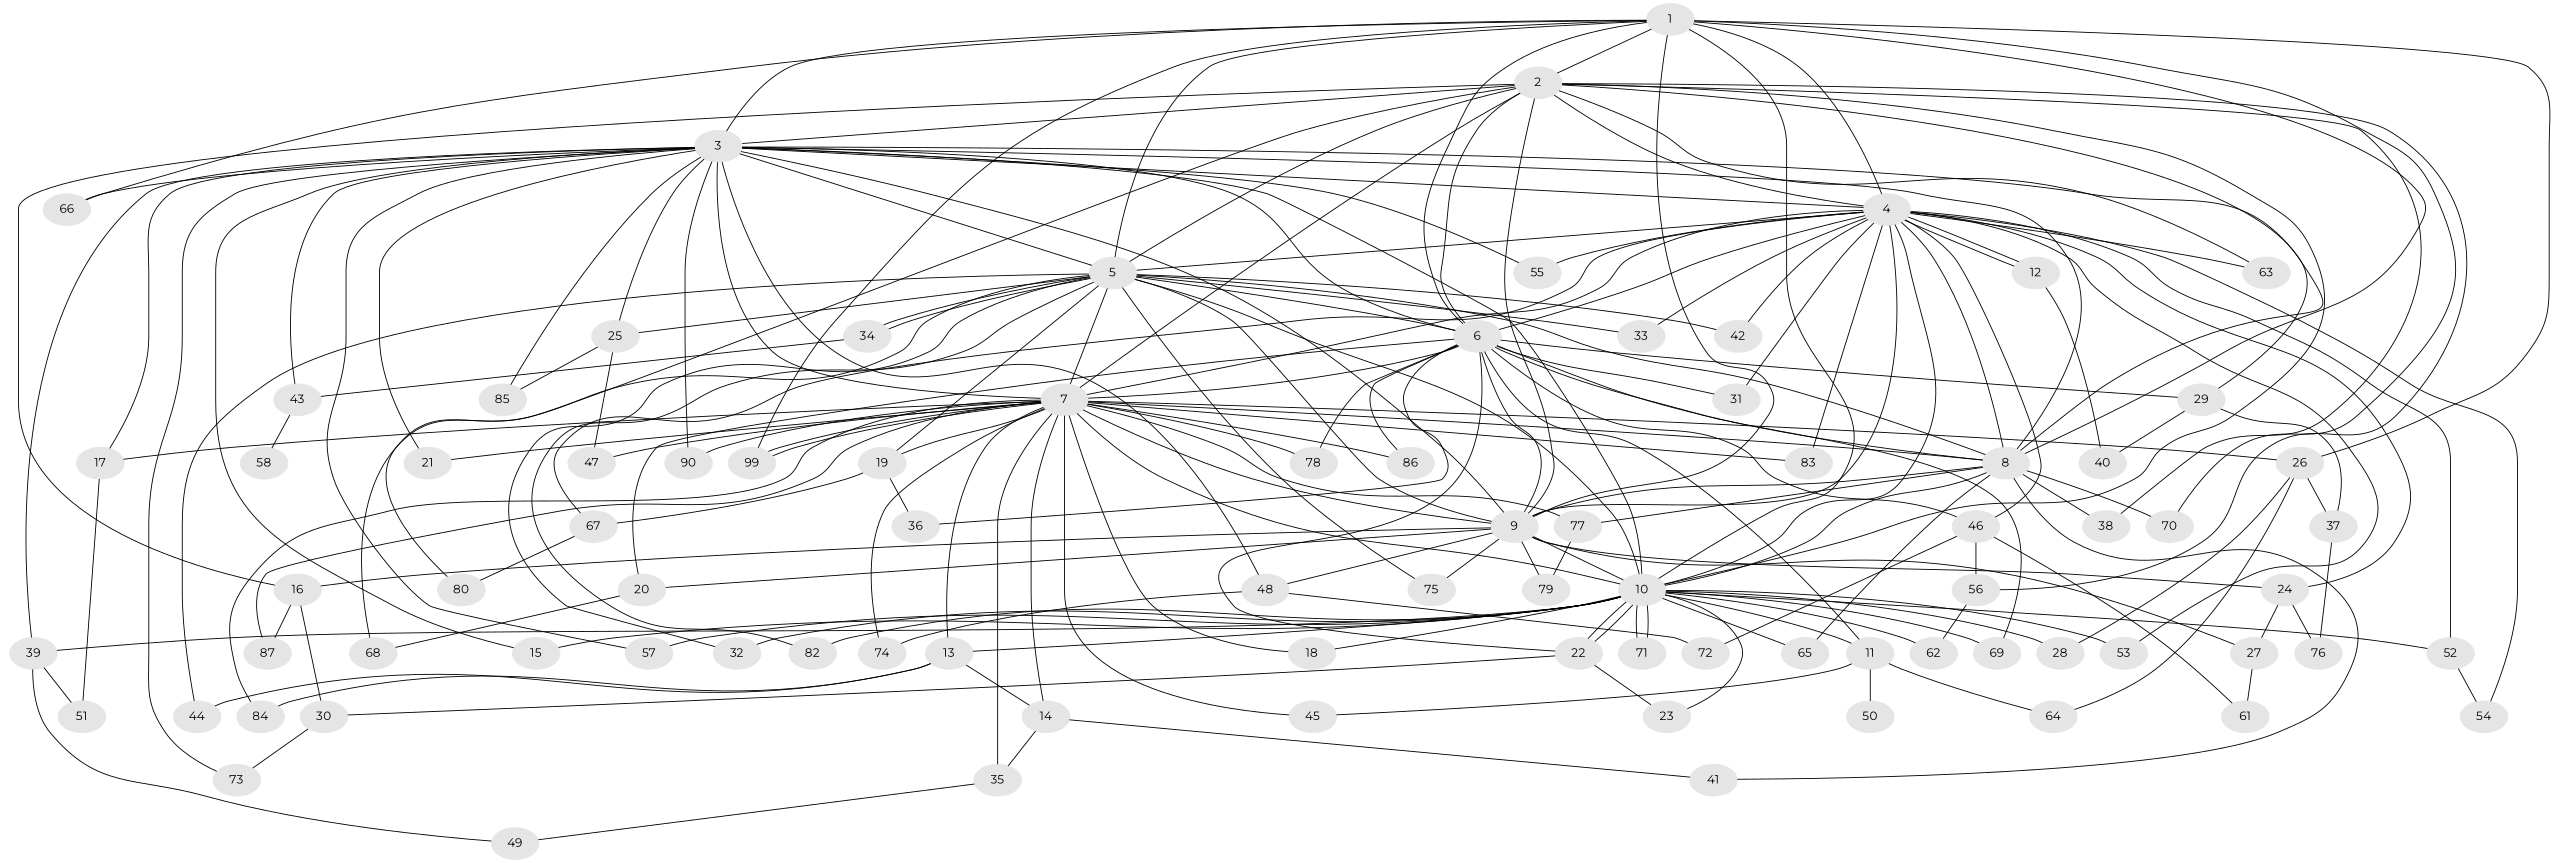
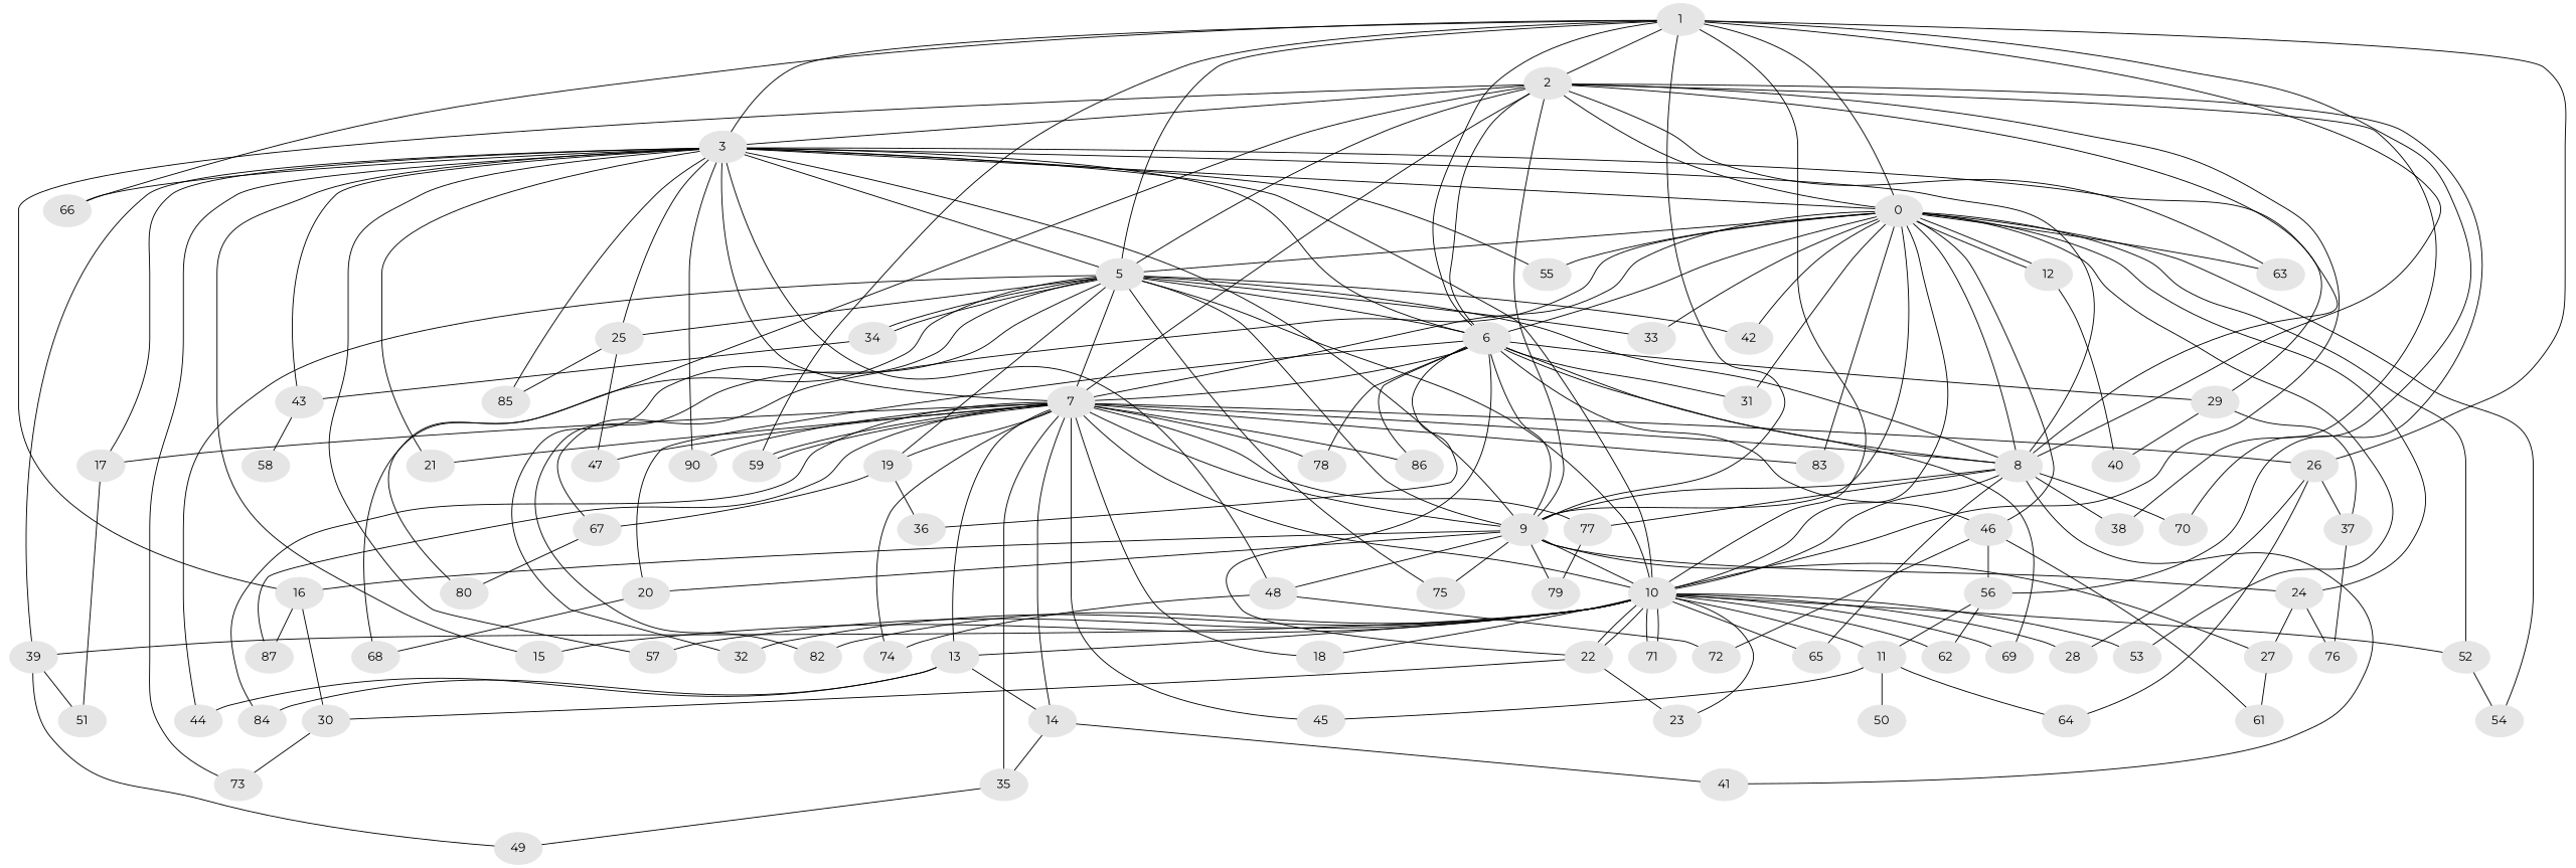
  graph {
    fontname=Montserrat
    node [color=gray90 fontname=Montserrat style=filled]
    edge [fontname=Montserrat]
    1
    2
    3
-   4
+   4 [label=0]
    5
    6
    8
    9
    10
    26
    66
    70
-   59 [label=99]
+   59
    7
    16
    38
    56
    63
    80
    15
    17
    21
    25
    29
    39
    43
    48
    55
    57
    n30 [label=90]
    73
    85
    12
    24
    31
    33
    42
    46
    52
    53
    54
    67
    83
    19
    32
    34
    44
    68
    75
    82
    11
    20
    36
    69
    78
    86
    22
    13
    14
    18
    35
    45
    47
    74
    77
    84
    87
    41
    65
    27
    79
    23
    28
    62
    71
    64
    37
    30
    51
    40
    49
    58
    72
    76
    61
    50
    1 -- 2
    1 -- 3
    1 -- 4
    1 -- 5
    1 -- 6
    1 -- 8
    1 -- 9
    1 -- 10
    1 -- 26
    1 -- 66
    1 -- 70
    1 -- 59
    2 -- 3
    2 -- 4
    2 -- 5
    2 -- 6
    2 -- 8
    2 -- 9
    2 -- 10
    2 -- 7
    2 -- 16
    2 -- 38
    2 -- 56
    2 -- 63
    2 -- 80
    3 -- 4
    3 -- 5
    3 -- 6
    3 -- 8
    3 -- 9
    3 -- 10
    3 -- 66
    3 -- 7
    3 -- 15
    3 -- 17
    3 -- 21
    3 -- 25
    3 -- 29
    3 -- 39
    3 -- 43
    3 -- 48
    3 -- 55
    3 -- 57
    3 -- n30
    3 -- 73
    3 -- 85
    4 -- 5
    4 -- 6
    4 -- 8
    4 -- 9
    4 -- 10
    4 -- 7
    4 -- 63
    4 -- 55
    4 -- 12
    4 -- 12
    4 -- 24
    4 -- 31
    4 -- 33
    4 -- 42
    4 -- 46
    4 -- 52
    4 -- 53
    4 -- 54
    4 -- 67
    4 -- 83
    5 -- 6
    5 -- 8
    5 -- 9
    5 -- 10
    5 -- 7
    5 -- 25
    5 -- 33
    5 -- 42
    5 -- 19
    5 -- 32
    5 -- 34
    5 -- 34
    5 -- 44
    5 -- 68
    5 -- 75
    5 -- 82
    6 -- 8
    6 -- 9
    6 -- 7
    6 -- 29
    6 -- 31
    6 -- 46
-   6 -- 11
+   56 -- 11
    6 -- 20
    6 -- 36
    6 -- 69
    6 -- 78
    6 -- 86
    6 -- 22
    8 -- 9
    8 -- 10
    8 -- 70
    8 -- 38
    8 -- 77
    8 -- 41
    8 -- 65
    9 -- 10
    9 -- 16
    9 -- 48
    9 -- 24
    9 -- 75
    9 -- 20
    9 -- 27
    9 -- 79
    10 -- 15
    10 -- 39
    10 -- 57
    10 -- 52
    10 -- 53
    10 -- 32
    10 -- 82
    10 -- 11
    10 -- 69
    10 -- 22
    10 -- 22
    10 -- 13
    10 -- 18
    10 -- 65
    10 -- 23
    10 -- 28
    10 -- 62
    10 -- 71
    10 -- 71
    26 -- 28
    26 -- 64
    26 -- 37
    7 -- 8
    7 -- 9
    7 -- 10
    7 -- 26
    7 -- 59
    7 -- 59
    7 -- 17
    7 -- 21
    7 -- n30
    7 -- 83
    7 -- 19
    7 -- 78
    7 -- 86
    7 -- 13
    7 -- 14
    7 -- 18
    7 -- 35
    7 -- 45
    7 -- 47
    7 -- 74
    7 -- 77
    7 -- 84
    7 -- 87
    16 -- 87
    16 -- 30
    56 -- 62
    17 -- 51
    25 -- 85
    25 -- 47
    29 -- 37
    29 -- 40
    39 -- 51
    39 -- 49
    43 -- 58
    48 -- 74
    48 -- 72
    12 -- 40
    24 -- 27
    24 -- 76
    46 -- 56
    46 -- 72
    46 -- 61
    52 -- 54
    67 -- 80
    19 -- 67
    19 -- 36
    34 -- 43
    11 -- 45
    11 -- 64
    11 -- 50
    20 -- 68
    22 -- 23
    22 -- 30
    13 -- 44
    13 -- 14
    13 -- 84
    14 -- 35
    14 -- 41
    35 -- 49
    77 -- 79
    27 -- 61
    37 -- 76
    30 -- 73
  }
